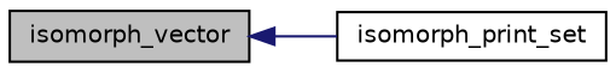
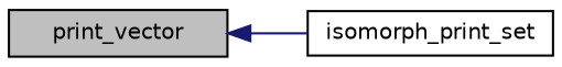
  digraph {
    rankdir=LR
    node [color=black fontname=Helvetica fontsize=10 shape=record style=filled]
-   n1 [fillcolor=grey75 fontcolor=black height=0.2 label=isomorph_vector width=0.4]
+   n1 [fillcolor=grey75 fontcolor=black height=0.2 label=print_vector width=0.4]
    n2 [fillcolor=white height=0.2 label=isomorph_print_set width=0.4]
    n1 -> n2 [color=midnightblue dir=back fontname=Helvetica fontsize=10 labelfontname=Helvetica labelfontsize=10 style=solid]
  }
